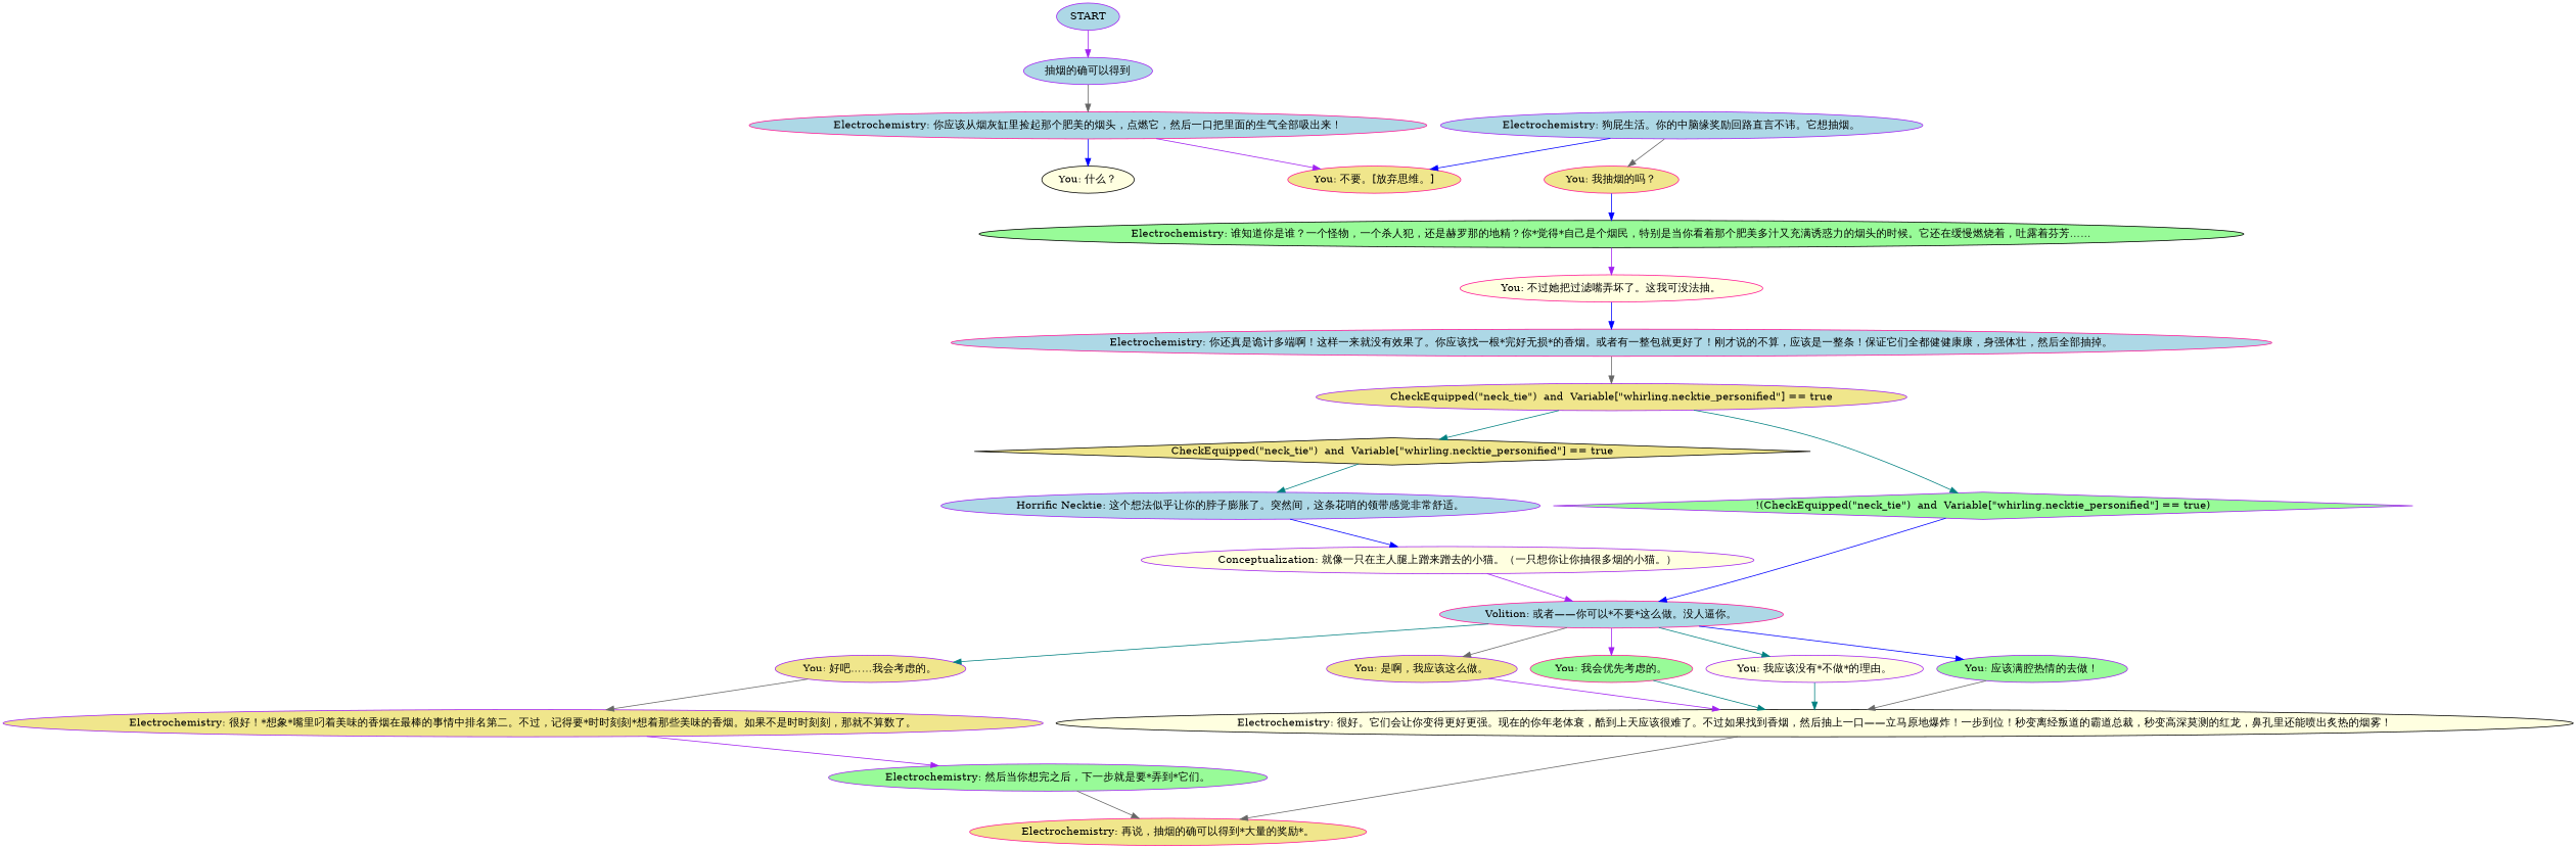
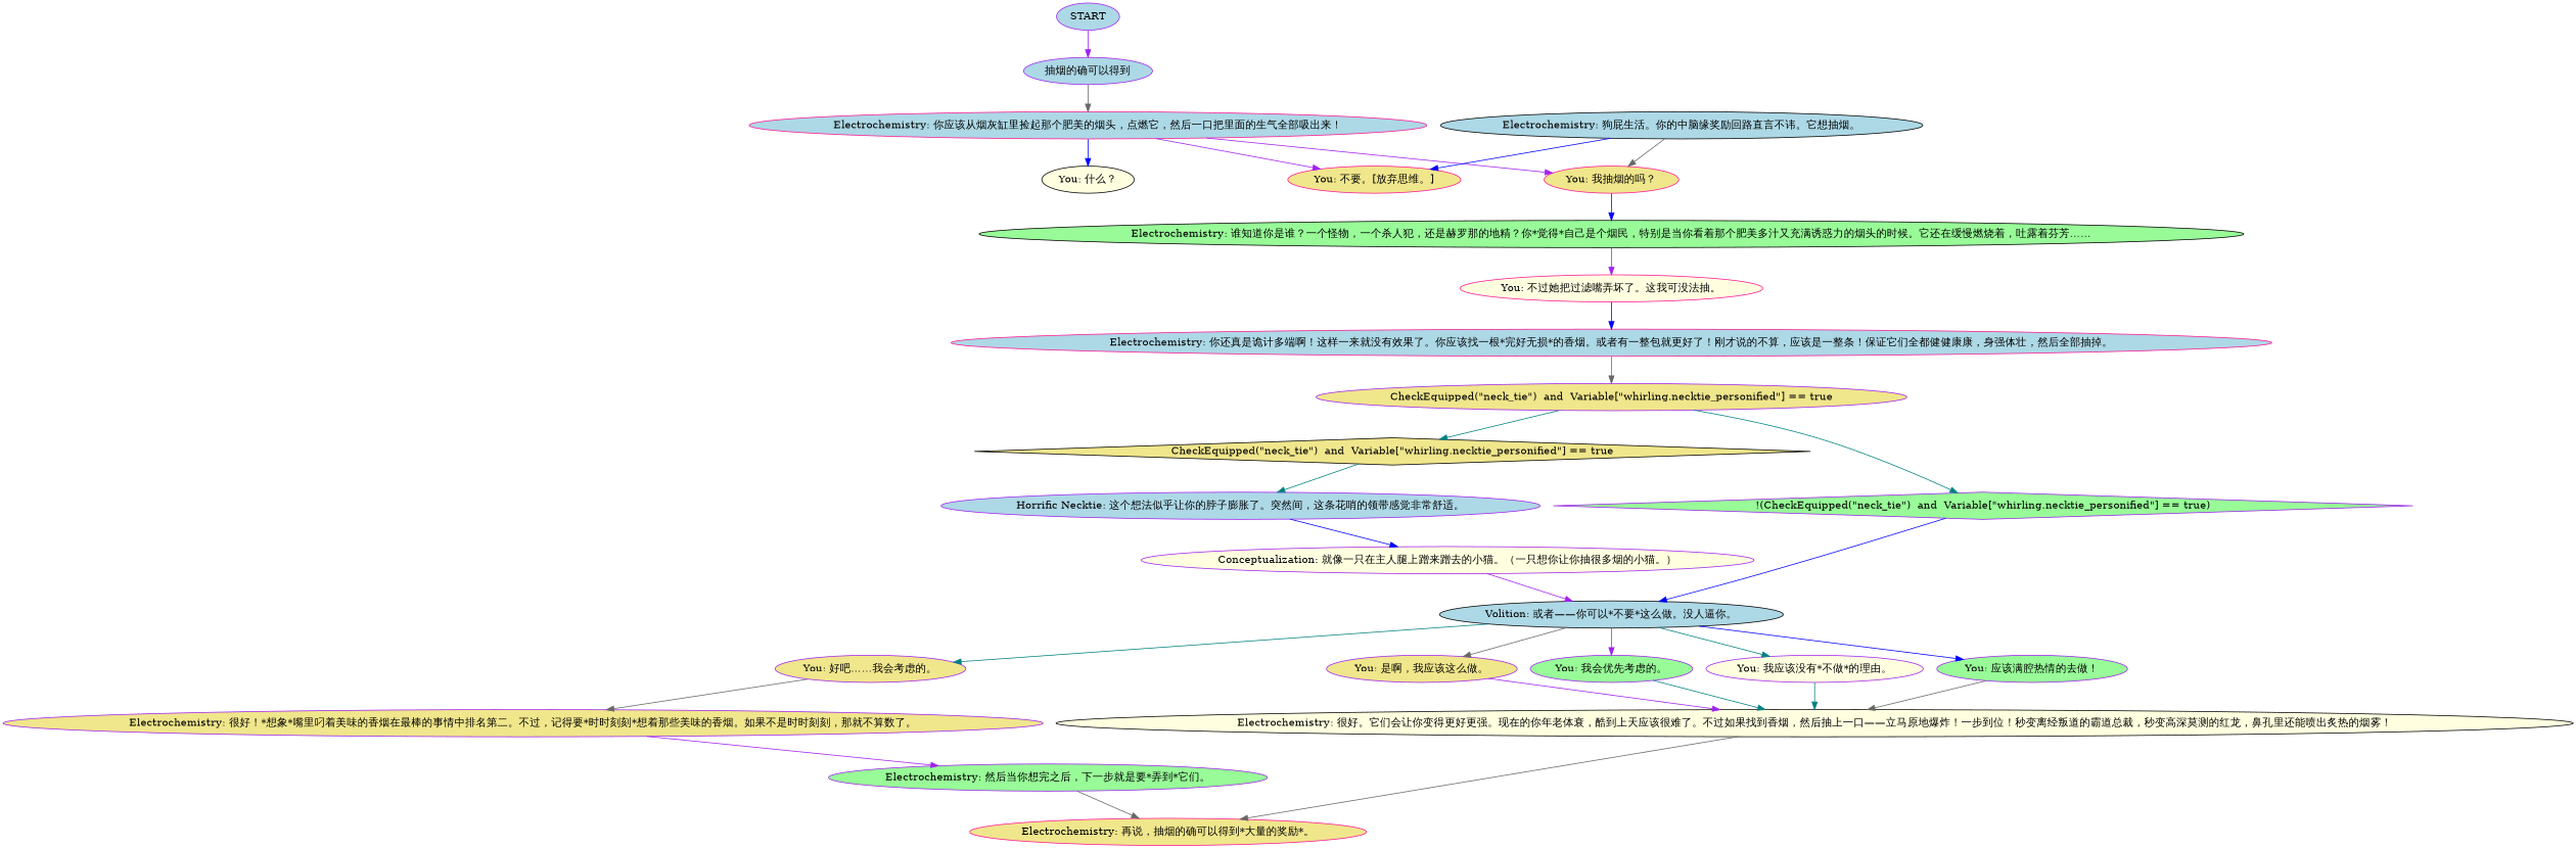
  digraph {
    node [color=purple fillcolor=khaki style=filled]
    edge [color=purple]
    n1 [fillcolor=lightblue label=START]
    n2 [fillcolor=lightblue label="抽烟的确可以得到"]
    n3 [color=deeppink fillcolor=lightblue label="Electrochemistry: 你应该从烟灰缸里捡起那个肥美的烟头，点燃它，然后一口把里面的生气全部吸出来！"]
    n4 [color=black fillcolor=lightyellow label="You: 什么？"]
    n5 [color=deeppink label="You: 我抽烟的吗？"]
    n6 [color=deeppink label="You: 不要。[放弃思维。]"]
    n7 [fillcolor=palegreen label="Electrochemistry: 然后当你想完之后，下一步就是要*弄到*它们。"]
    n8 [color=deeppink label="Electrochemistry: 再说，抽烟的确可以得到*大量的奖励*。"]
-   n9 [fillcolor=lightblue label="Electrochemistry: 狗屁生活。你的中脑缘奖励回路直言不讳。它想抽烟。"]
+   n9 [color=black fillcolor=lightblue label="Electrochemistry: 狗屁生活。你的中脑缘奖励回路直言不讳。它想抽烟。"]
    n10 [label="You: 好吧……我会考虑的。"]
    n11 [label="Electrochemistry: 很好！*想象*嘴里叼着美味的香烟在最棒的事情中排名第二。不过，记得要*时时刻刻*想着那些美味的香烟。如果不是时时刻刻，那就不算数了。"]
    n12 [fillcolor=lightyellow label="Conceptualization: 就像一只在主人腿上蹭来蹭去的小猫。（一只想你让你抽很多烟的小猫。）"]
-   n13 [color=deeppink fillcolor=lightblue label="Volition: 或者——你可以*不要*这么做。没人逼你。"]
-   n14 [color=deeppink fillcolor=palegreen label="You: 我会优先考虑的。"]
+   n13 [color=black fillcolor=lightblue label="Volition: 或者——你可以*不要*这么做。没人逼你。"]
+   n14 [fillcolor=palegreen label="You: 我会优先考虑的。"]
    n15 [fillcolor=lightyellow label="You: 我应该没有*不做*的理由。"]
    n16 [fillcolor=palegreen label="You: 应该满腔热情的去做！"]
    n17 [label="You: 是啊，我应该这么做。"]
    n18 [color=deeppink fillcolor=lightyellow label="You: 不过她把过滤嘴弄坏了。这我可没法抽。"]
    n19 [color=deeppink fillcolor=lightblue label="Electrochemistry: 你还真是诡计多端啊！这样一来就没有效果了。你应该找一根*完好无损*的香烟。或者有一整包就更好了！刚才说的不算，应该是一整条！保证它们全都健健康康，身强体壮，然后全部抽掉。"]
    n20 [label="CheckEquipped(\"neck_tie\")  and  Variable[\"whirling.necktie_personified\"] == true"]
    n21 [color=black fillcolor=lightyellow label="Electrochemistry: 很好。它们会让你变得更好更强。现在的你年老体衰，酷到上天应该很难了。不过如果找到香烟，然后抽上一口——立马原地爆炸！一步到位！秒变离经叛道的霸道总裁，秒变高深莫测的红龙，鼻孔里还能喷出炙热的烟雾！"]
    n22 [color=black label="CheckEquipped(\"neck_tie\")  and  Variable[\"whirling.necktie_personified\"] == true" shape=diamond]
    n23 [fillcolor=palegreen label="!(CheckEquipped(\"neck_tie\")  and  Variable[\"whirling.necktie_personified\"] == true)" shape=diamond]
    n24 [fillcolor=lightblue label="Horrific Necktie: 这个想法似乎让你的脖子膨胀了。突然间，这条花哨的领带感觉非常舒适。"]
    n25 [color=black fillcolor=palegreen label="Electrochemistry: 谁知道你是谁？一个怪物，一个杀人犯，还是赫罗那的地精？你*觉得*自己是个烟民，特别是当你看着那个肥美多汁又充满诱惑力的烟头的时候。它还在缓慢燃烧着，吐露着芬芳……"]
    n1 -> n2
    n2 -> n3 [color=gray40]
    n3 -> n4 [color=blue]
+   n3 -> n5
    n3 -> n6
    n5 -> n25 [color=blue]
    n7 -> n8 [color=gray40]
    n9 -> n5 [color=gray40]
    n9 -> n6 [color=blue]
    n10 -> n11 [color=gray40]
    n11 -> n7
    n12 -> n13
    n13 -> n10 [color=teal]
    n13 -> n14
    n13 -> n15 [color=teal]
    n13 -> n16 [color=blue]
    n13 -> n17 [color=gray40]
    n14 -> n21 [color=teal]
    n15 -> n21 [color=teal]
    n16 -> n21 [color=gray40]
    n17 -> n21
    n18 -> n19 [color=blue]
    n19 -> n20 [color=gray40]
    n20 -> n22 [color=teal]
    n20 -> n23 [color=teal]
    n21 -> n8 [color=gray40]
    n22 -> n24 [color=teal]
    n23 -> n13 [color=blue]
    n24 -> n12 [color=blue]
    n25 -> n18
  }
